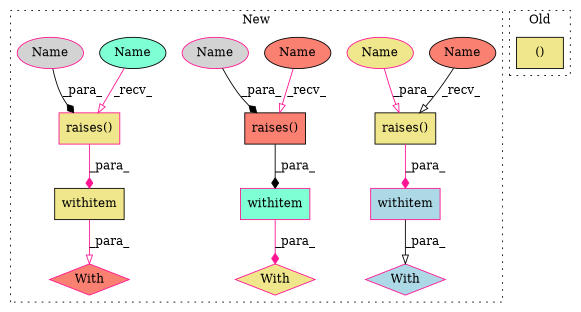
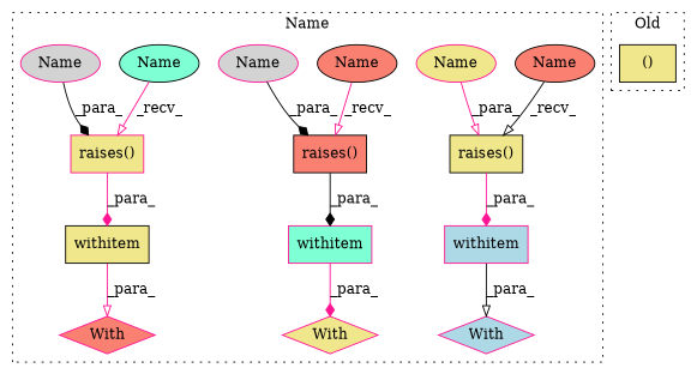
  digraph {
    node [a=87 l=6 s=3519 shape=box style=filled fillcolor=khaki color=deeppink]
    edge [color=deeppink arrowhead=diamond]
    n1 [a=75 l="14,1" label="raises()" s="3519,3543" color=black]
    n2 [a=49 label=withitem fillcolor=lightblue]
    n3 [a=39 l="5,29" label=With s="3514,3525" shape=diamond fillcolor=lightblue]
    n4 [a=75 l="14,1" label="raises()" s="3457,3481"]
    n5 [a=39 l="5,29" label=With s="3452,3463" shape=diamond fillcolor=salmon]
    n6 [a=49 label=withitem s=3457 color=black]
    n7 [a=75 l="14,1" label="raises()" s="3396,3420" fillcolor=salmon color=black]
    n8 [a=49 label=withitem s=3396 fillcolor=aquamarine]
    n9 [a=39 l="5,29" label=With s="3391,3402" shape=diamond]
    n10 [label=Name s=3396 shape=ellipse fillcolor=salmon color=black]
    n11 [label=Name shape=ellipse fillcolor=salmon color=black]
    n12 [label=Name s=3457 shape=ellipse fillcolor=aquamarine color=black]
    n13 [l=10 label=Name s=3533 shape=ellipse]
    n14 [l=10 label=Name s=3471 shape=ellipse fillcolor=lightgrey]
    n15 [l=10 label=Name s=3410 shape=ellipse fillcolor=lightgrey]
    n16 [a=54 l=15 label="()" s=3506 color=black]
    subgraph cluster_1 {
-     label=New
+     label=Name
      style=dotted
      n1
      n2
      n3
      n4
      n5
      n6
      n7
      n8
      n9
      n10
      n11
      n12
      n13
      n14
      n15
    }
    subgraph cluster_2 {
      label=Old
      style=dotted
      n16
    }
    n1 -> n2 [label=_para_]
    n2 -> n3 [label=_para_ color=black arrowhead=onormal]
    n4 -> n6 [label=_para_]
    n6 -> n5 [label=_para_ arrowhead=onormal]
    n7 -> n8 [label=_para_ color=black]
    n8 -> n9 [label=_para_]
    n10 -> n7 [label=_recv_ arrowhead=onormal]
    n11 -> n1 [label=_recv_ color=black arrowhead=onormal]
    n12 -> n4 [label=_recv_ arrowhead=onormal]
    n13 -> n1 [label=_para_ arrowhead=onormal]
    n14 -> n4 [label=_para_ color=black]
    n15 -> n7 [label=_para_ color=black]
  }
